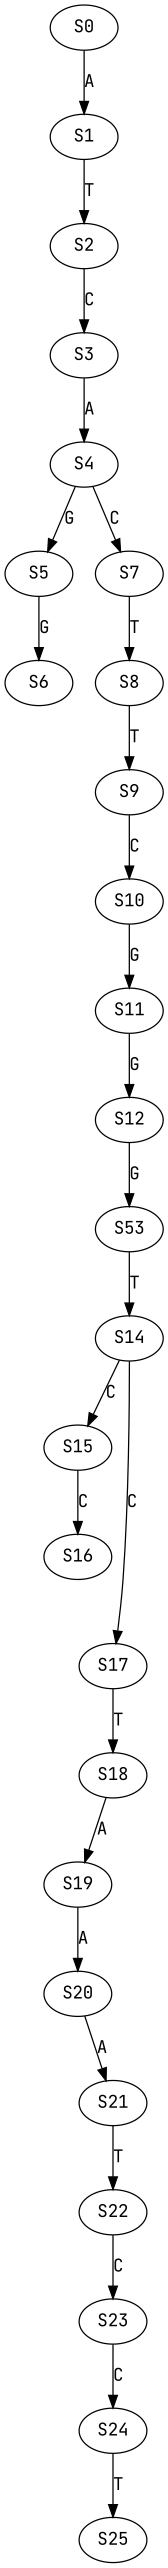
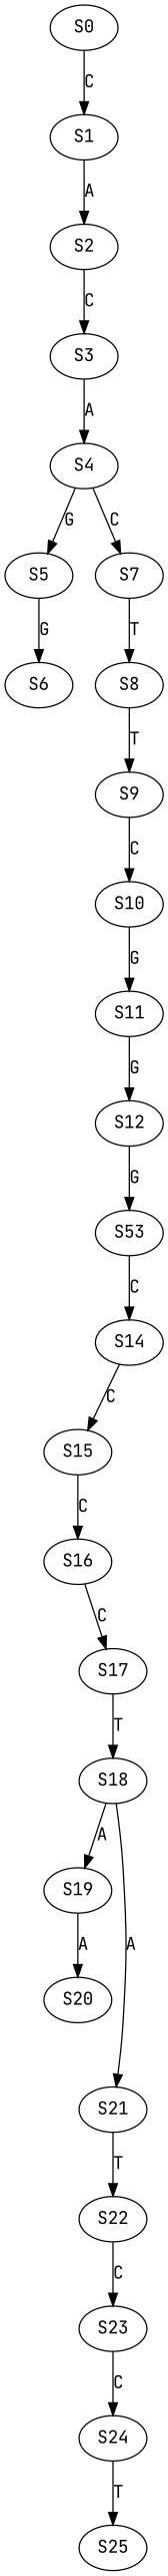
  strict digraph {
    fontname="JetBrains Mono"
    node [fontname="JetBrains Mono"]
    edge [fontname="JetBrains Mono"]
    S0
    S1
    S2
    S3
    S4
    S5
    S7
    S6
    S8
    S9
    S10
    S11
    S12
    n14 [label=S53]
    S14
    S15
    S16
    S17
    S18
    S19
    S20
    S21
    S22
    S23
    S24
    S25
-   S0 -> S1 [label=A]
-   S1 -> S2 [label=T]
+   S0 -> S1 [label=C]
+   S1 -> S2 [label=A]
    S2 -> S3 [label=C]
    S3 -> S4 [label=A]
    S4 -> S5 [label=G]
    S4 -> S7 [label=C]
    S5 -> S6 [label=G]
    S7 -> S8 [label=T]
    S8 -> S9 [label=T]
    S9 -> S10 [label=C]
    S10 -> S11 [label=G]
    S11 -> S12 [label=G]
    S12 -> n14 [label=G]
-   n14 -> S14 [label=T]
+   n14 -> S14 [label=C]
    S14 -> S15 [label=C]
    S15 -> S16 [label=C]
-   S14 -> S17 [label=C]
+   S16 -> S17 [label=C]
    S17 -> S18 [label=T]
    S18 -> S19 [label=A]
    S19 -> S20 [label=A]
-   S20 -> S21 [label=A]
+   S18 -> S21 [label=A]
    S21 -> S22 [label=T]
    S22 -> S23 [label=C]
    S23 -> S24 [label=C]
    S24 -> S25 [label=T]
  }
